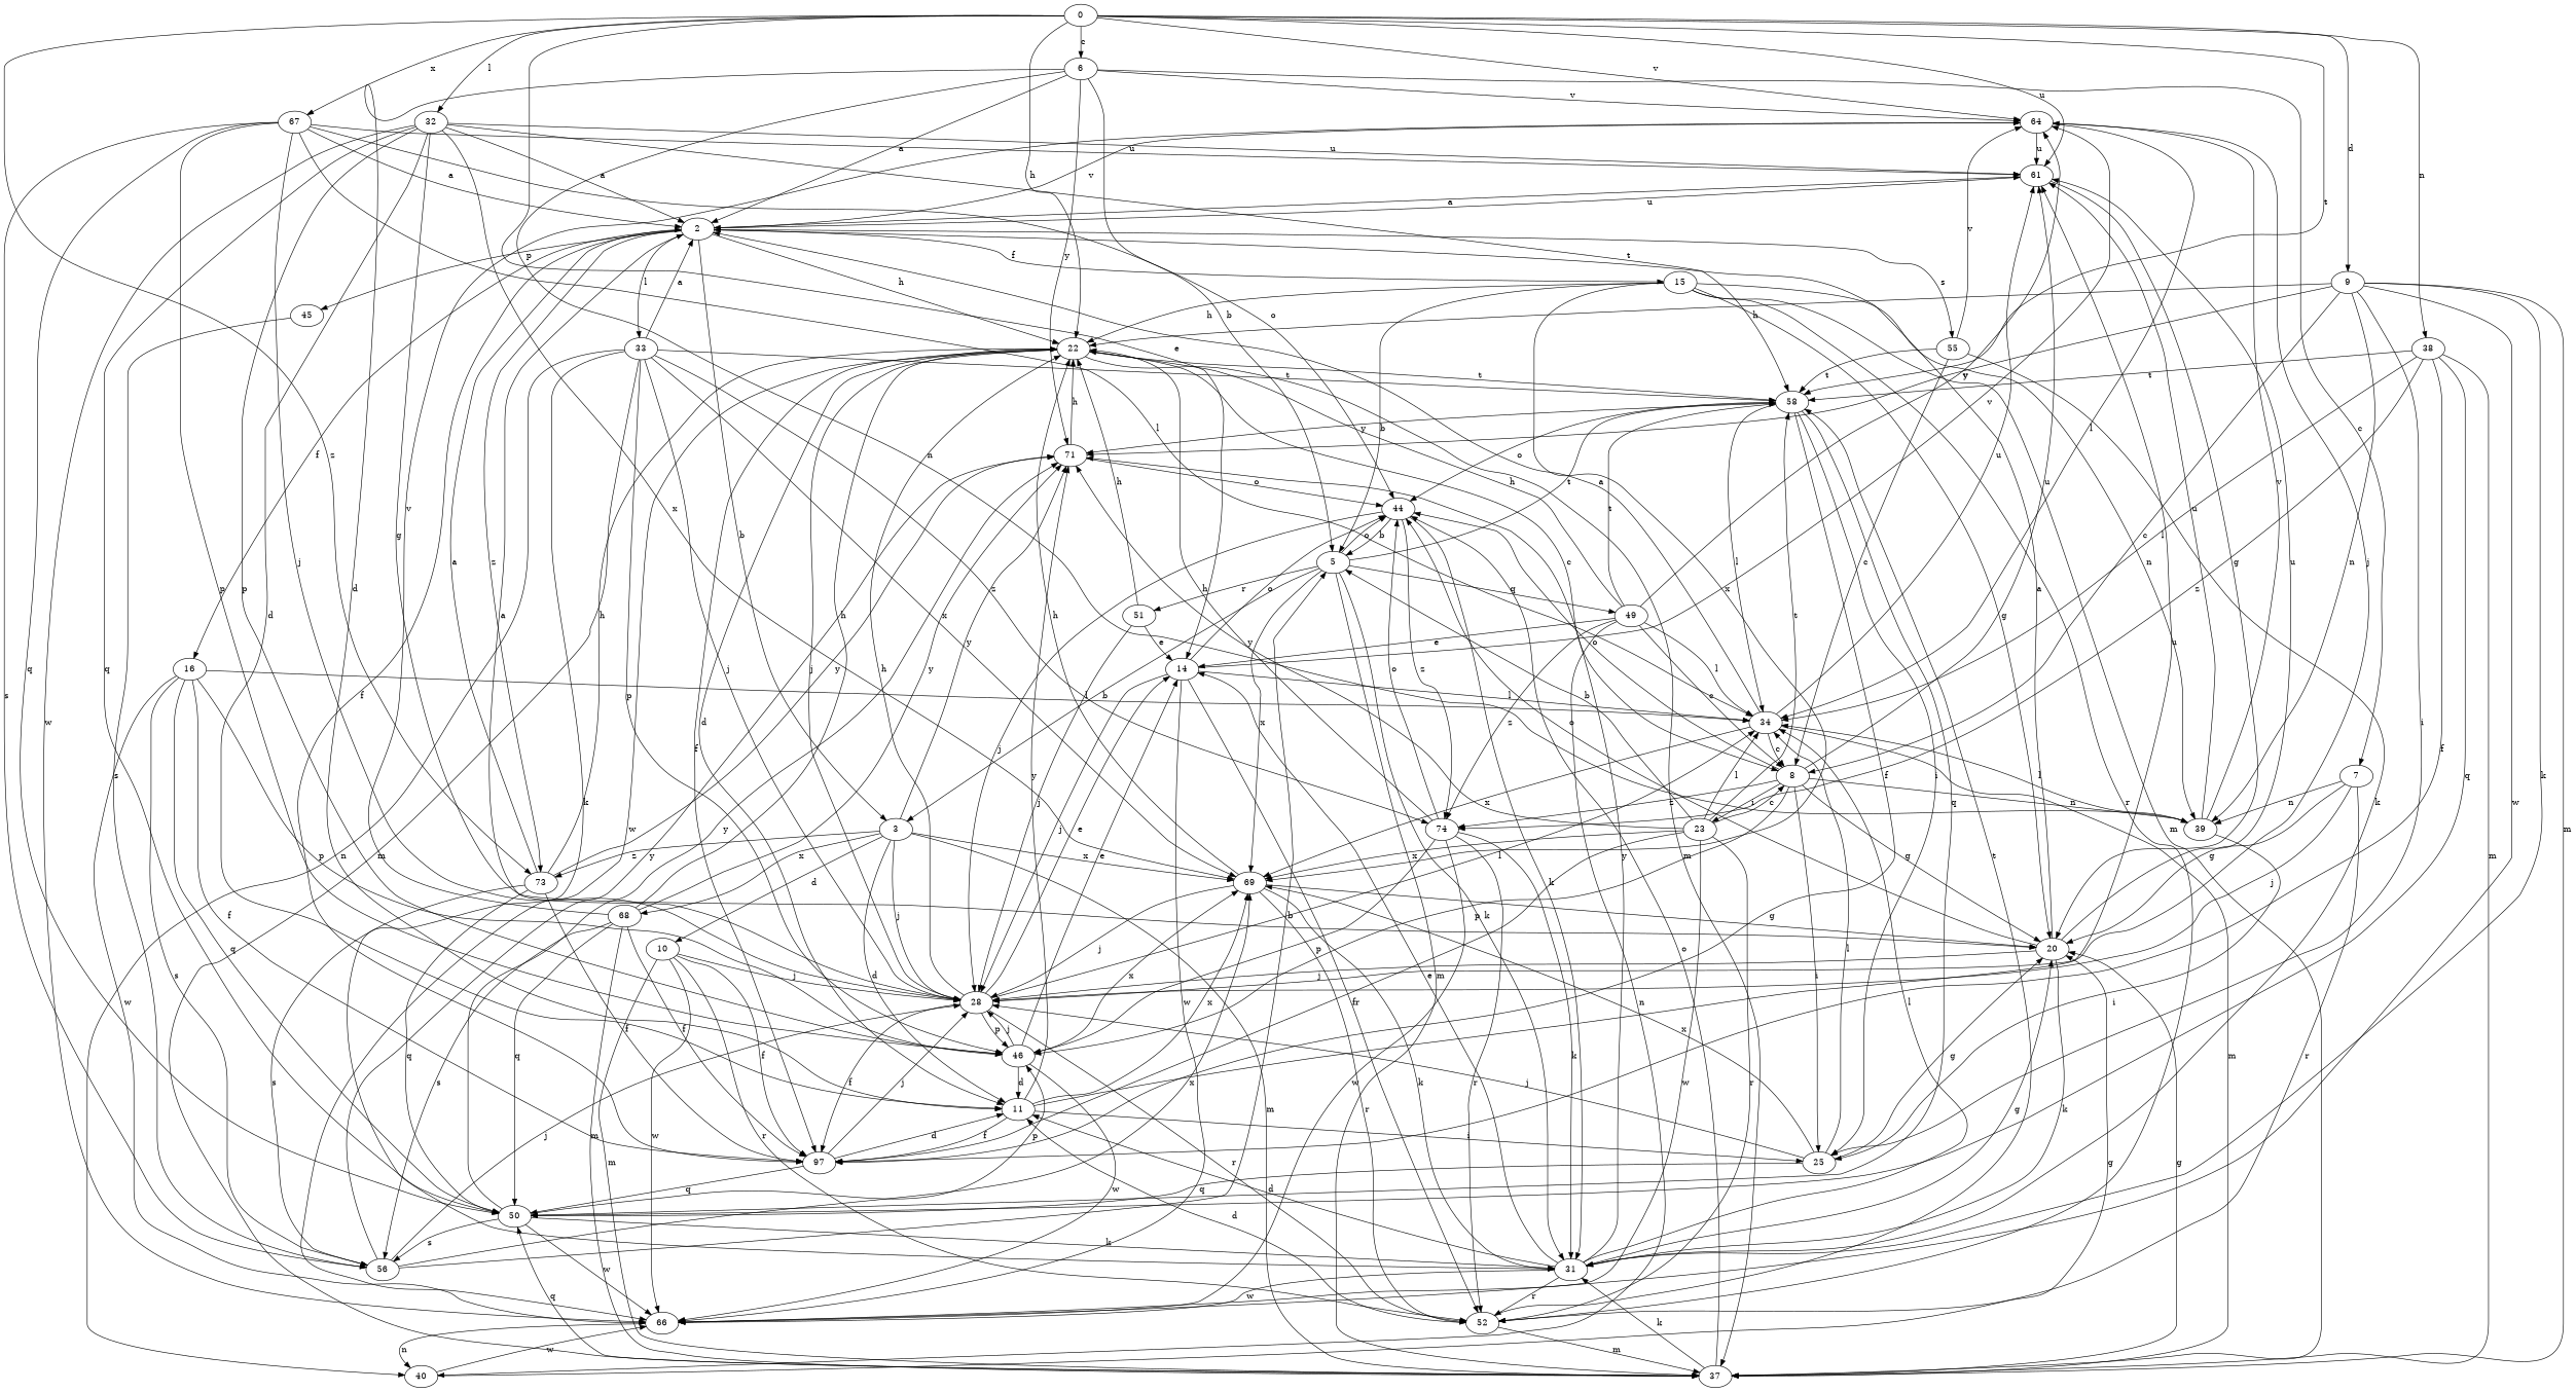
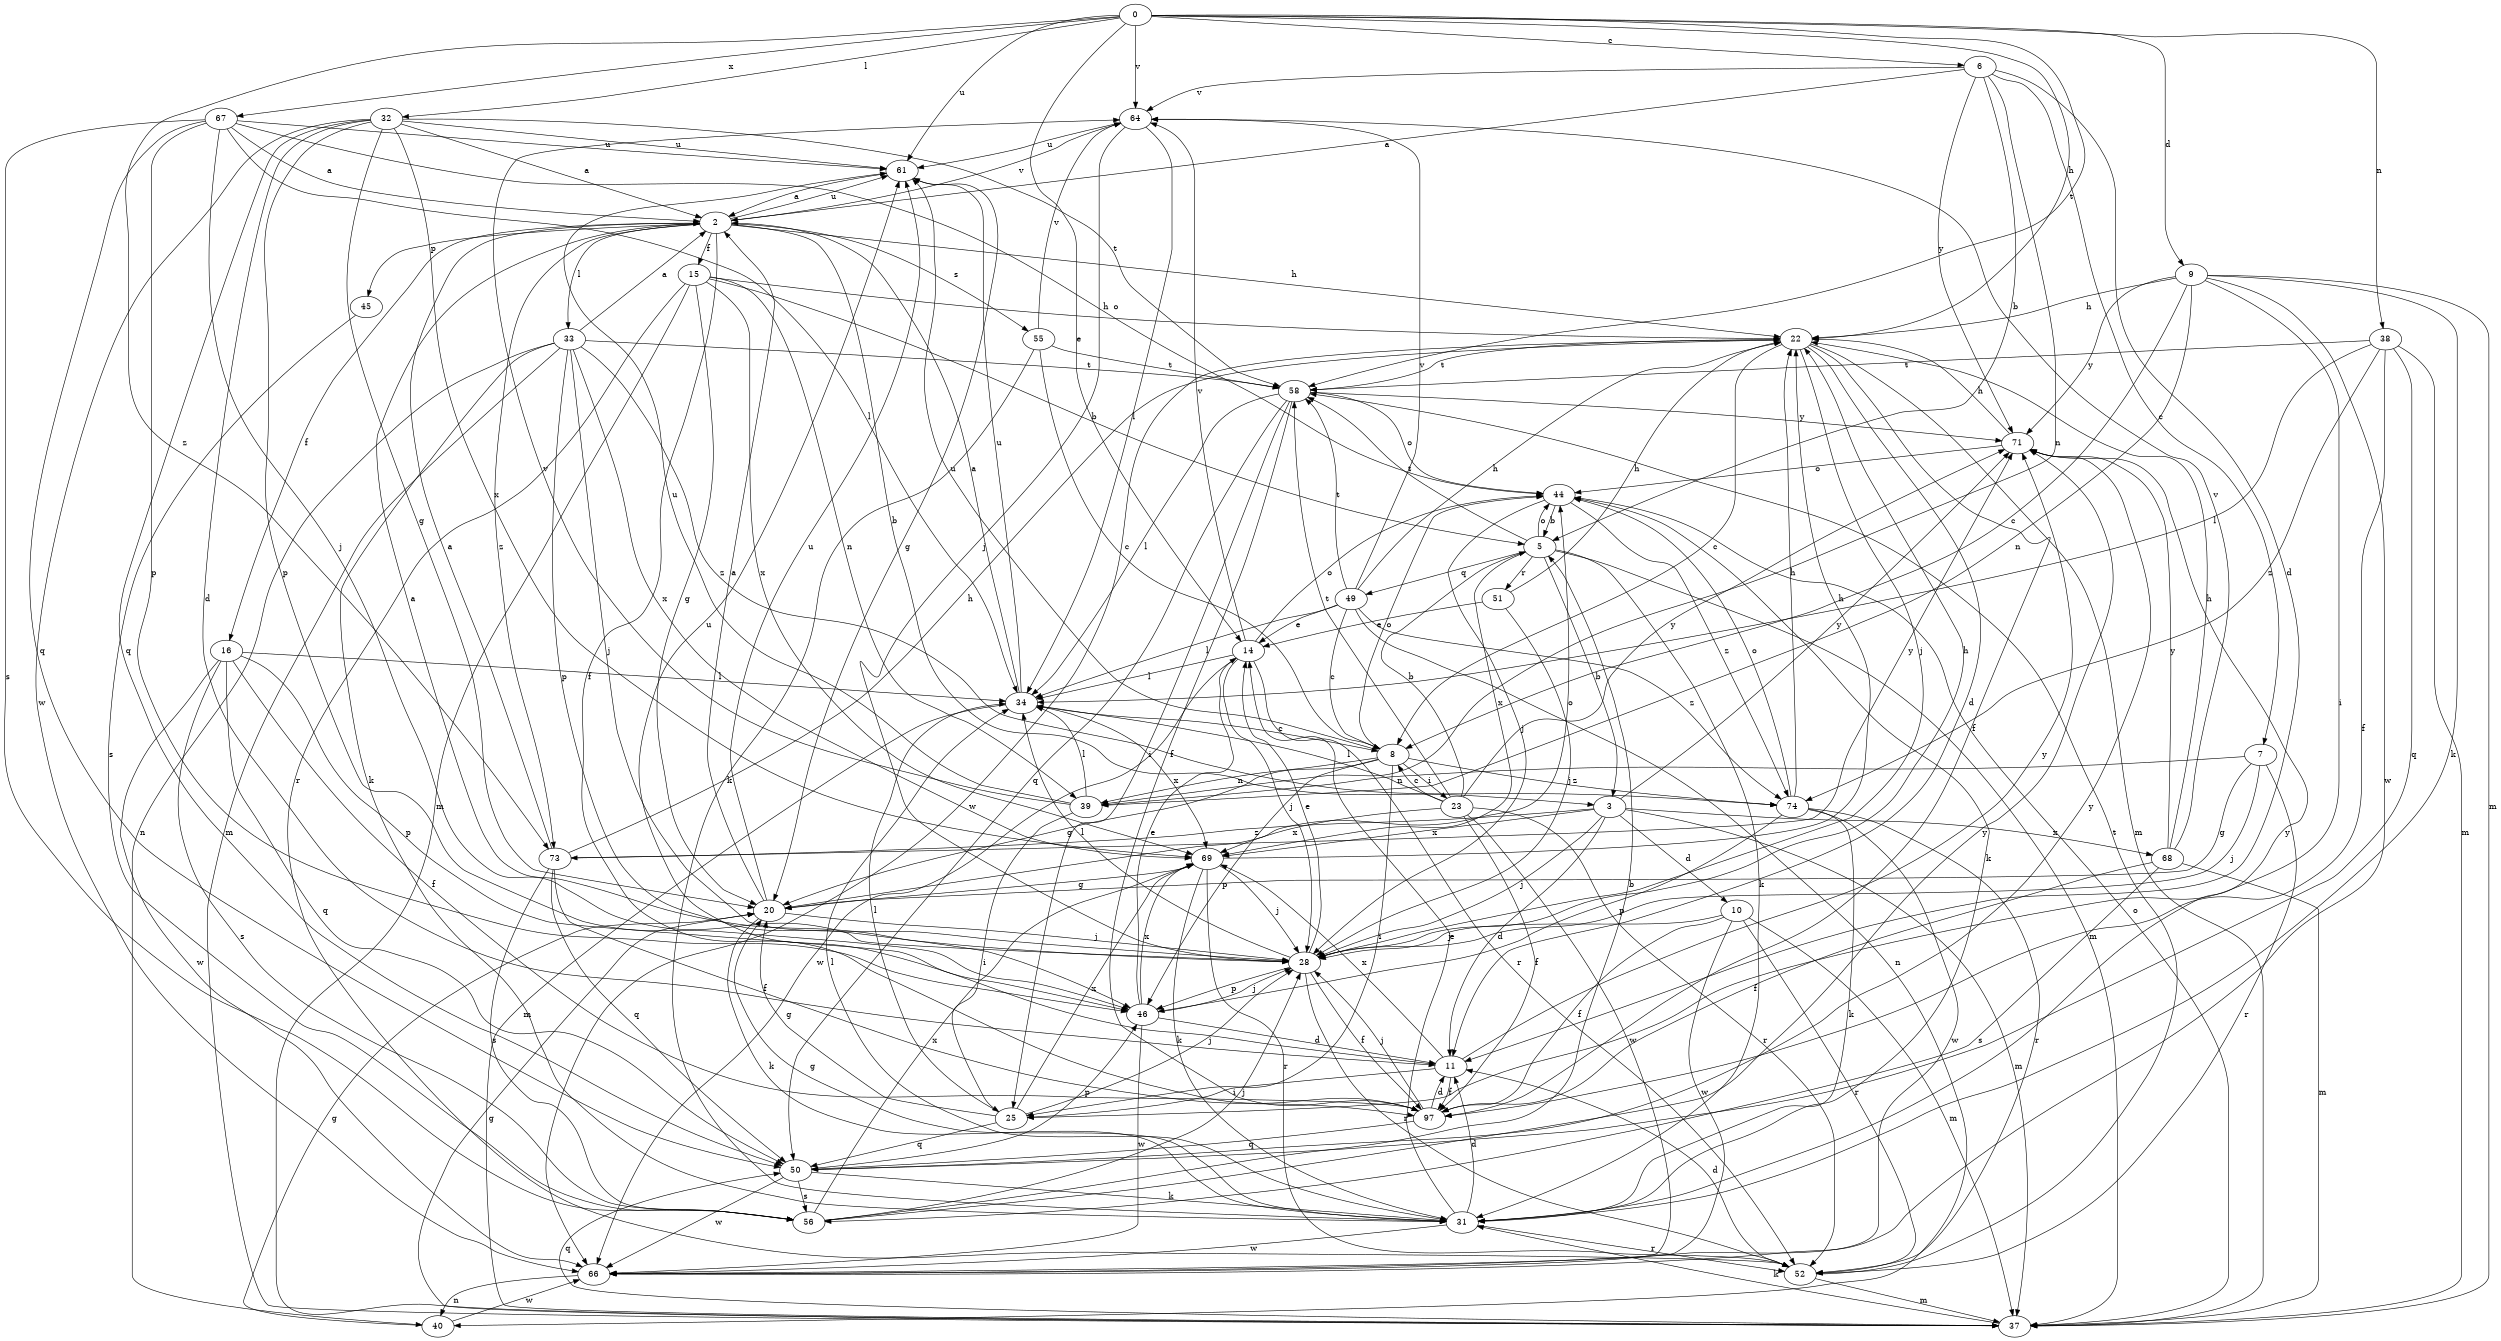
  strict digraph {
    fontname="DejaVu Serif"
    node [fontname="DejaVu Serif"]
    edge [fontname="DejaVu Serif"]
    0
    6
    9
    14
    22
    32
    38
    58
    61
    64
    67
    73
    2
    11
    71
    5
    7
    39
    37
    31
    8
    25
    66
    28
    44
    52
    34
    n28 [label=97]
    69
    20
    46
    50
    74
    56
    3
    15
    16
    33
    45
    55
    10
    68
    40
    49
    51
    23
    0 -> 6 [label=c]
    0 -> 9 [label=d]
    0 -> 14 [label=e]
    0 -> 22 [label=h]
    0 -> 32 [label=l]
    0 -> 38 [label=n]
    0 -> 58 [label=t]
    0 -> 61 [label=u]
    0 -> 64 [label=v]
    0 -> 67 [label=x]
    0 -> 73 [label=z]
    6 -> 64 [label=v]
    6 -> 2 [label=a]
    6 -> 11 [label=d]
    6 -> 71 [label=y]
    6 -> 5 [label=b]
    6 -> 7 [label=c]
    6 -> 39 [label=n]
    9 -> 22 [label=h]
    9 -> 71 [label=y]
    9 -> 39 [label=n]
    9 -> 37 [label=m]
    9 -> 31 [label=k]
    9 -> 8 [label=c]
    9 -> 25 [label=i]
    9 -> 66 [label=w]
    14 -> 64 [label=v]
    14 -> 66 [label=w]
    14 -> 28 [label=j]
    14 -> 44 [label=o]
    14 -> 52 [label=r]
    14 -> 34 [label=l]
    22 -> 58 [label=t]
    22 -> 11 [label=d]
    22 -> 37 [label=m]
    22 -> 8 [label=c]
    22 -> 66 [label=w]
    22 -> 28 [label=j]
    22 -> n28 [label=f]
    32 -> 58 [label=t]
    32 -> 61 [label=u]
    32 -> 2 [label=a]
    32 -> 11 [label=d]
    32 -> 66 [label=w]
    32 -> 69 [label=x]
    32 -> 20 [label=g]
    32 -> 46 [label=p]
    32 -> 50 [label=q]
    38 -> 58 [label=t]
    38 -> 37 [label=m]
    38 -> 34 [label=l]
    38 -> n28 [label=f]
    38 -> 50 [label=q]
    38 -> 74 [label=z]
    58 -> 71 [label=y]
    58 -> 25 [label=i]
    58 -> 44 [label=o]
    58 -> 34 [label=l]
    58 -> n28 [label=f]
    58 -> 50 [label=q]
    61 -> 2 [label=a]
    61 -> 20 [label=g]
    64 -> 61 [label=u]
    64 -> 28 [label=j]
    64 -> 34 [label=l]
    67 -> 61 [label=u]
    67 -> 2 [label=a]
    67 -> 28 [label=j]
    67 -> 44 [label=o]
    67 -> 34 [label=l]
    67 -> 46 [label=p]
    67 -> 50 [label=q]
    67 -> 56 [label=s]
    73 -> 22 [label=h]
    73 -> 2 [label=a]
    73 -> 71 [label=y]
    73 -> n28 [label=f]
    73 -> 50 [label=q]
    73 -> 56 [label=s]
    2 -> 22 [label=h]
    2 -> 61 [label=u]
    2 -> 64 [label=v]
    2 -> 73 [label=z]
    2 -> n28 [label=f]
    2 -> 3 [label=b]
    2 -> 15 [label=f]
    2 -> 16 [label=f]
    2 -> 33 [label=l]
    2 -> 45 [label=p]
    2 -> 55 [label=s]
    11 -> 61 [label=u]
    11 -> 71 [label=y]
    11 -> 25 [label=i]
    11 -> n28 [label=f]
    11 -> 69 [label=x]
    71 -> 22 [label=h]
    71 -> 44 [label=o]
    5 -> 58 [label=t]
    5 -> 37 [label=m]
    5 -> 31 [label=k]
    5 -> 44 [label=o]
    5 -> 69 [label=x]
    5 -> 3 [label=b]
    5 -> 49 [label=q]
    5 -> 51 [label=r]
    7 -> 39 [label=n]
    7 -> 28 [label=j]
    7 -> 52 [label=r]
    7 -> 20 [label=g]
    39 -> 61 [label=u]
    39 -> 64 [label=v]
    39 -> 25 [label=i]
    39 -> 34 [label=l]
    37 -> 31 [label=k]
    37 -> 44 [label=o]
    37 -> 20 [label=g]
    37 -> 50 [label=q]
    31 -> 14 [label=e]
    31 -> 11 [label=d]
    31 -> 71 [label=y]
    31 -> 66 [label=w]
    31 -> 52 [label=r]
    31 -> 34 [label=l]
    31 -> 20 [label=g]
    8 -> 61 [label=u]
    8 -> 39 [label=n]
    8 -> 25 [label=i]
    8 -> 44 [label=o]
    8 -> 20 [label=g]
    8 -> 46 [label=p]
    8 -> 74 [label=z]
    8 -> 23 [label=i]
    25 -> 28 [label=j]
    25 -> 34 [label=l]
    25 -> 69 [label=x]
    25 -> 20 [label=g]
    25 -> 50 [label=q]
    66 -> 40 [label=n]
    28 -> 14 [label=e]
    28 -> 22 [label=h]
    28 -> 2 [label=a]
    28 -> 52 [label=r]
    28 -> 34 [label=l]
    28 -> n28 [label=f]
    28 -> 46 [label=p]
    44 -> 5 [label=b]
    44 -> 31 [label=k]
    44 -> 28 [label=j]
    44 -> 74 [label=z]
    52 -> 58 [label=t]
    52 -> 11 [label=d]
    52 -> 37 [label=m]
    34 -> 61 [label=u]
    34 -> 2 [label=a]
    34 -> 37 [label=m]
    34 -> 8 [label=c]
    34 -> 69 [label=x]
    n28 -> 11 [label=d]
    n28 -> 28 [label=j]
    n28 -> 50 [label=q]
    69 -> 22 [label=h]
    69 -> 31 [label=k]
    69 -> 28 [label=j]
    69 -> 52 [label=r]
    69 -> 20 [label=g]
    20 -> 61 [label=u]
    20 -> 2 [label=a]
    20 -> 31 [label=k]
    20 -> 28 [label=j]
    20 -> 44 [label=o]
    46 -> 14 [label=e]
    46 -> 11 [label=d]
    46 -> 66 [label=w]
    46 -> 28 [label=j]
    46 -> 69 [label=x]
    50 -> 71 [label=y]
    50 -> 31 [label=k]
    50 -> 66 [label=w]
    50 -> 46 [label=p]
    50 -> 56 [label=s]
    74 -> 22 [label=h]
    74 -> 31 [label=k]
    74 -> 66 [label=w]
    74 -> 44 [label=o]
    74 -> 52 [label=r]
    74 -> 46 [label=p]
    56 -> 71 [label=y]
    56 -> 5 [label=b]
    56 -> 28 [label=j]
    56 -> 69 [label=x]
    3 -> 73 [label=z]
    3 -> 11 [label=d]
    3 -> 71 [label=y]
    3 -> 37 [label=m]
    3 -> 28 [label=j]
    3 -> 69 [label=x]
    3 -> 10 [label=d]
    3 -> 68 [label=x]
    15 -> 22 [label=h]
    15 -> 5 [label=b]
    15 -> 39 [label=n]
    15 -> 37 [label=m]
    15 -> 52 [label=r]
    15 -> 69 [label=x]
    15 -> 20 [label=g]
    16 -> 66 [label=w]
    16 -> 34 [label=l]
    16 -> n28 [label=f]
    16 -> 46 [label=p]
    16 -> 50 [label=q]
    16 -> 56 [label=s]
    33 -> 58 [label=t]
    33 -> 2 [label=a]
    33 -> 37 [label=m]
    33 -> 31 [label=k]
    33 -> 28 [label=j]
    33 -> 69 [label=x]
    33 -> 46 [label=p]
    33 -> 74 [label=z]
    33 -> 40 [label=n]
    45 -> 56 [label=s]
    55 -> 58 [label=t]
    55 -> 64 [label=v]
    55 -> 31 [label=k]
    55 -> 8 [label=c]
    10 -> 37 [label=m]
    10 -> 66 [label=w]
    10 -> 28 [label=j]
    10 -> 52 [label=r]
    10 -> n28 [label=f]
    68 -> 22 [label=h]
    68 -> 64 [label=v]
    68 -> 71 [label=y]
    68 -> 37 [label=m]
    68 -> n28 [label=f]
-   68 -> 50 [label=q]
    68 -> 56 [label=s]
    40 -> 66 [label=w]
    40 -> 20 [label=g]
    49 -> 14 [label=e]
    49 -> 22 [label=h]
    49 -> 58 [label=t]
    49 -> 64 [label=v]
    49 -> 8 [label=c]
    49 -> 34 [label=l]
    49 -> 74 [label=z]
    49 -> 40 [label=n]
    51 -> 14 [label=e]
    51 -> 22 [label=h]
    51 -> 28 [label=j]
    23 -> 58 [label=t]
    23 -> 71 [label=y]
    23 -> 5 [label=b]
    23 -> 8 [label=c]
    23 -> 66 [label=w]
    23 -> 52 [label=r]
    23 -> 34 [label=l]
    23 -> n28 [label=f]
    23 -> 69 [label=x]
  }
